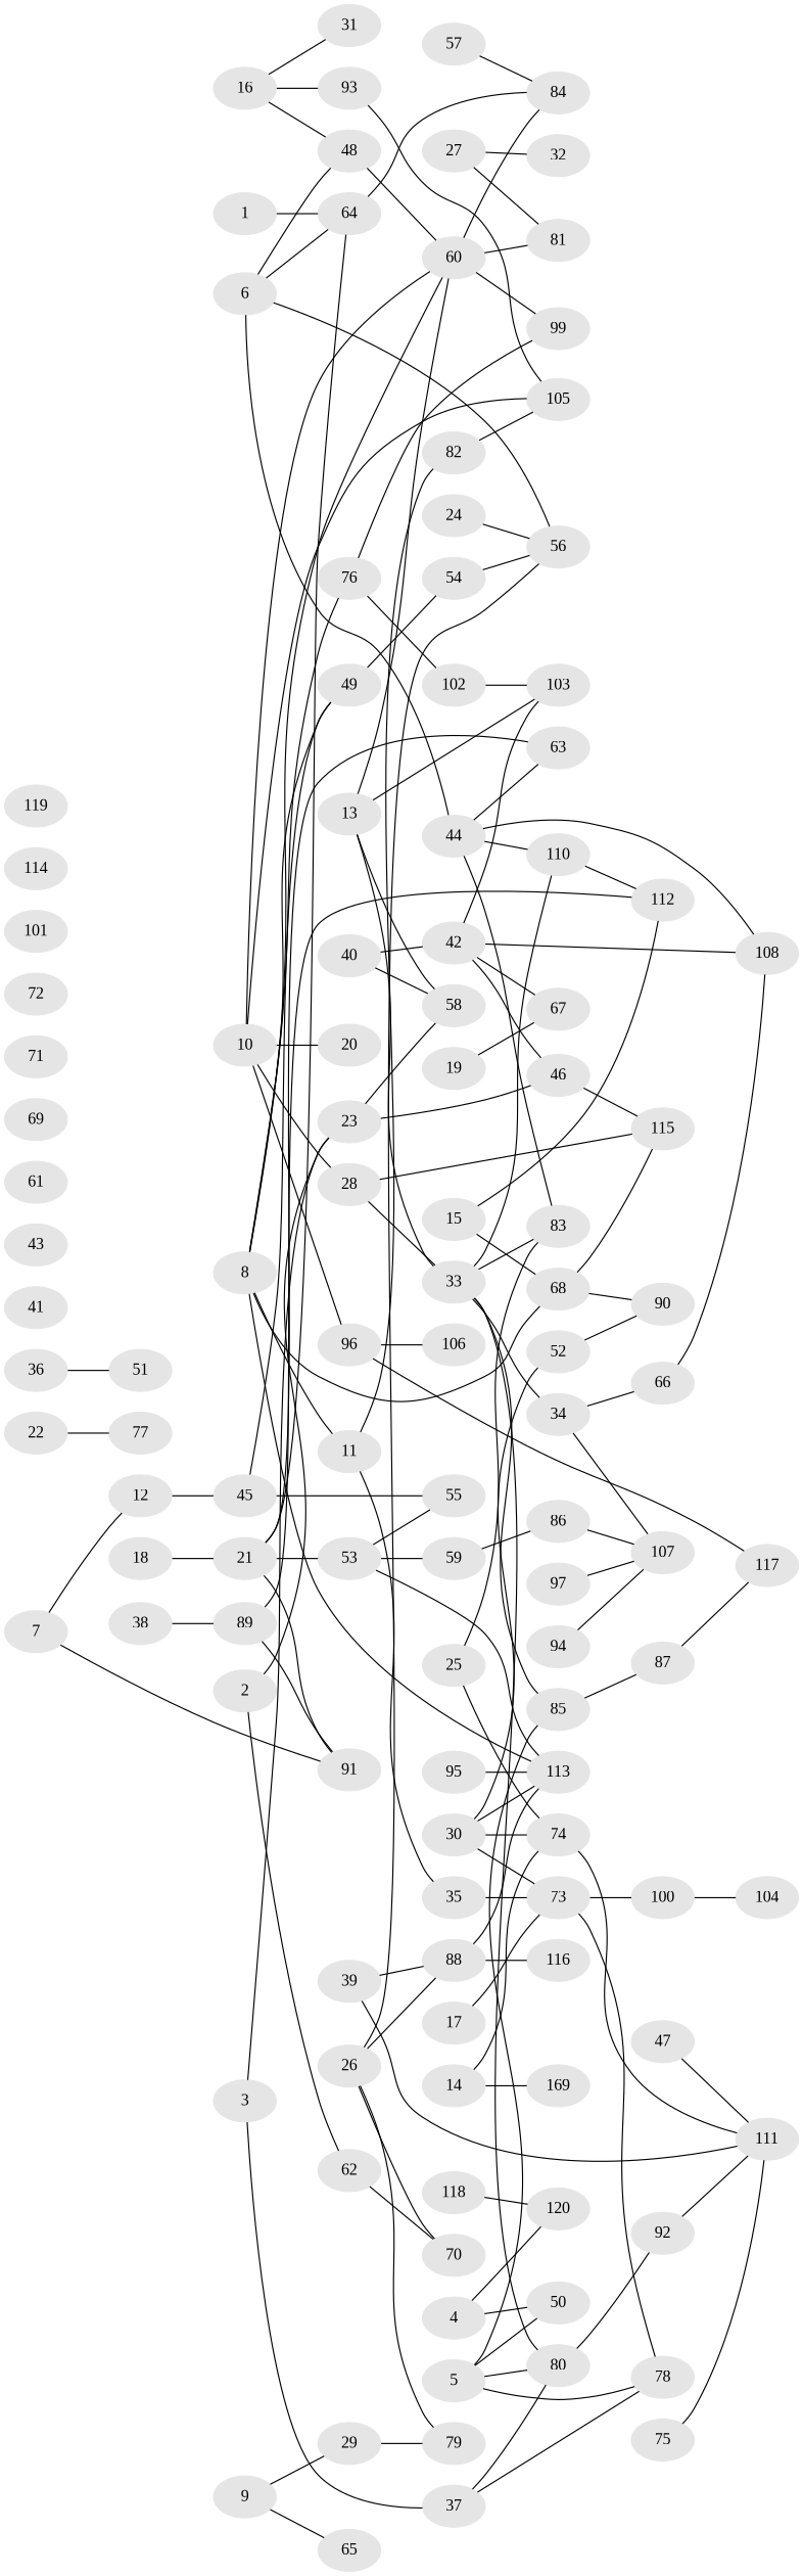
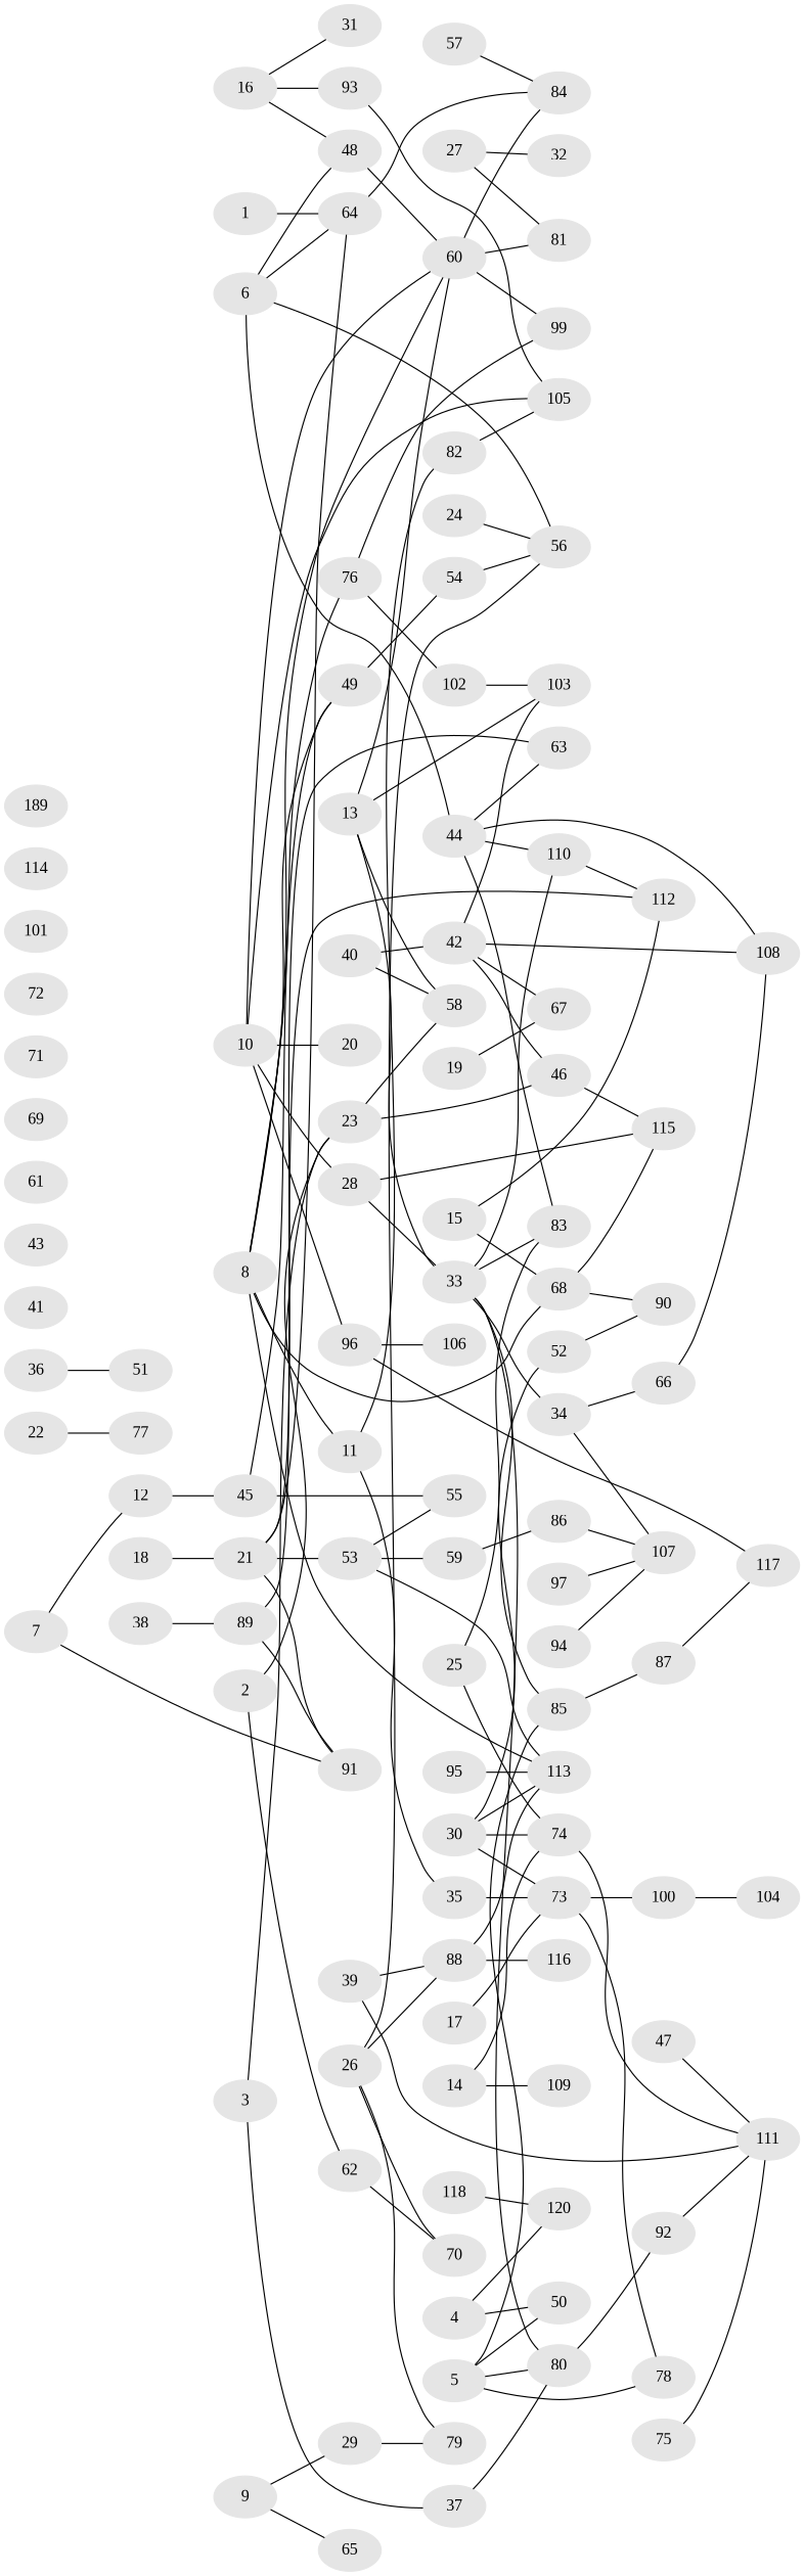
  graph {
    fontname="Liberation Serif"
    rankdir=LR
    node [color=gray90 fontname="Liberation Serif" style=filled]
    edge [fontname="Liberation Serif"]
    1
    64
    84
    2
    23
    62
    58
    46
    70
    3
    37
    78
    80
    4
    50
    120
    5
    85
    92
    87
    6
    44
    48
    56
    63
    83
    110
    108
    60
    7
    12
    91
    45
    8
    11
    49
    68
    76
    113
    35
    82
    54
    81
    99
    115
    90
    102
    9
    29
    65
    79
    10
    20
    28
    96
    105
    33
    117
    106
    73
    55
    13
    103
    34
    14
    74
-   109 [label=169]
+   109
    111
    15
    112
    16
    31
    93
    17
    100
    18
    21
    53
    19
    67
    59
    22
    77
    24
    25
    26
    88
    116
    27
    32
    30
    52
    66
    107
    36
    51
    38
    89
    39
    40
    42
    41
    43
    47
    86
    57
    61
    69
    71
    72
    104
    75
    94
    95
    97
    101
    114
    118
-   119
+   119 [label=189]
    1 -- 64
    64 -- 84
    2 -- 23
    2 -- 62
    23 -- 58
    23 -- 46
    62 -- 70
    46 -- 115
    3 -- 23
    3 -- 37
-   37 -- 78
    37 -- 80
    80 -- 92
    4 -- 50
    4 -- 120
    5 -- 78
    5 -- 80
    5 -- 50
    5 -- 85
    85 -- 87
    92 -- 111
    87 -- 117
    6 -- 64
    6 -- 44
    6 -- 48
    6 -- 56
    44 -- 63
    44 -- 83
    44 -- 110
    44 -- 108
    48 -- 60
    110 -- 112
    60 -- 84
    60 -- 81
    60 -- 99
    7 -- 12
    7 -- 91
    12 -- 45
    45 -- 49
    45 -- 55
    8 -- 60
    8 -- 11
    8 -- 49
    8 -- 68
    8 -- 76
    8 -- 113
    11 -- 35
    11 -- 82
    49 -- 54
    68 -- 115
    68 -- 90
    76 -- 99
    76 -- 102
    35 -- 73
    82 -- 105
    54 -- 56
    102 -- 103
    9 -- 29
    9 -- 65
    29 -- 79
    10 -- 60
    10 -- 20
    10 -- 28
    10 -- 96
    10 -- 105
    28 -- 115
    28 -- 33
    96 -- 117
    96 -- 106
    33 -- 80
    33 -- 85
    33 -- 83
    33 -- 110
    33 -- 34
    73 -- 78
    73 -- 100
    13 -- 58
    13 -- 60
    13 -- 33
    13 -- 103
    34 -- 66
    34 -- 107
    14 -- 74
    14 -- 109
    74 -- 111
    15 -- 68
    15 -- 112
    16 -- 48
    16 -- 31
    16 -- 93
    93 -- 105
    17 -- 73
    100 -- 104
    18 -- 21
    21 -- 64
    21 -- 63
    21 -- 91
    21 -- 53
    53 -- 113
    53 -- 55
    53 -- 59
    19 -- 67
    59 -- 86
    22 -- 77
    24 -- 56
    25 -- 83
    25 -- 74
    26 -- 70
    26 -- 56
    26 -- 79
    26 -- 88
    88 -- 113
    88 -- 116
    27 -- 81
    27 -- 32
    30 -- 113
    30 -- 73
    30 -- 74
    30 -- 52
    52 -- 90
    66 -- 108
    36 -- 51
    38 -- 89
    89 -- 91
    89 -- 112
    39 -- 111
    39 -- 88
    40 -- 58
    40 -- 42
    42 -- 46
    42 -- 108
    42 -- 103
    42 -- 67
    47 -- 111
    86 -- 107
    57 -- 84
    75 -- 111
    94 -- 107
    95 -- 113
    97 -- 107
    118 -- 120
  }
